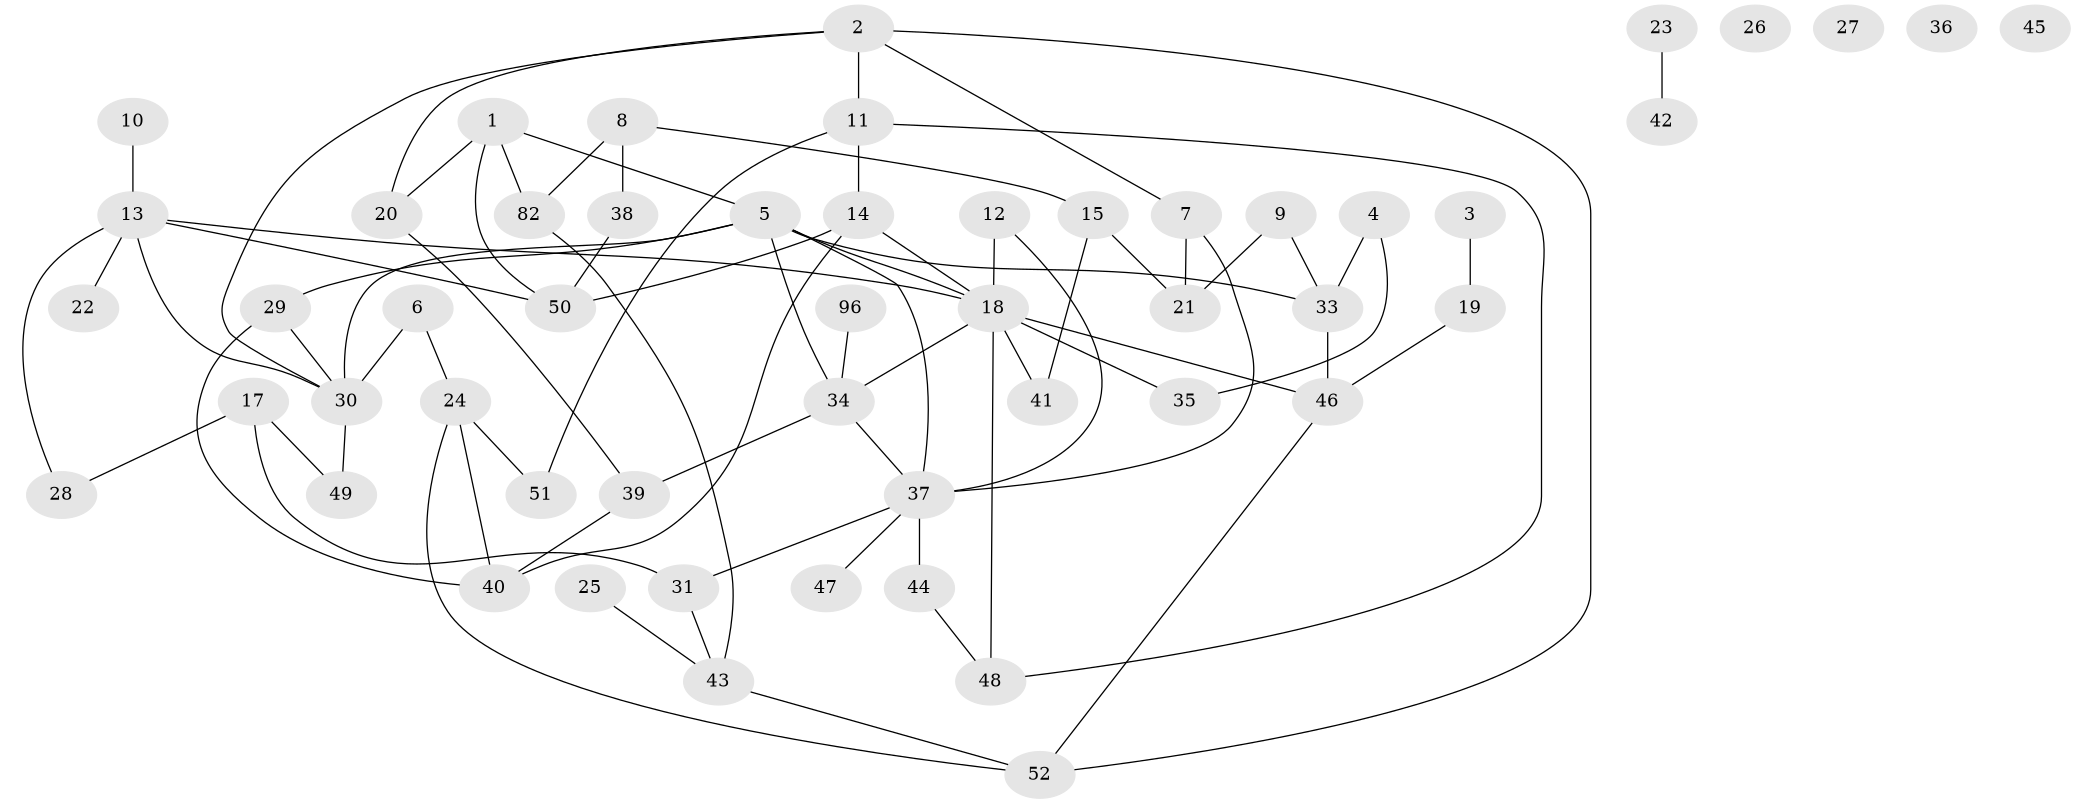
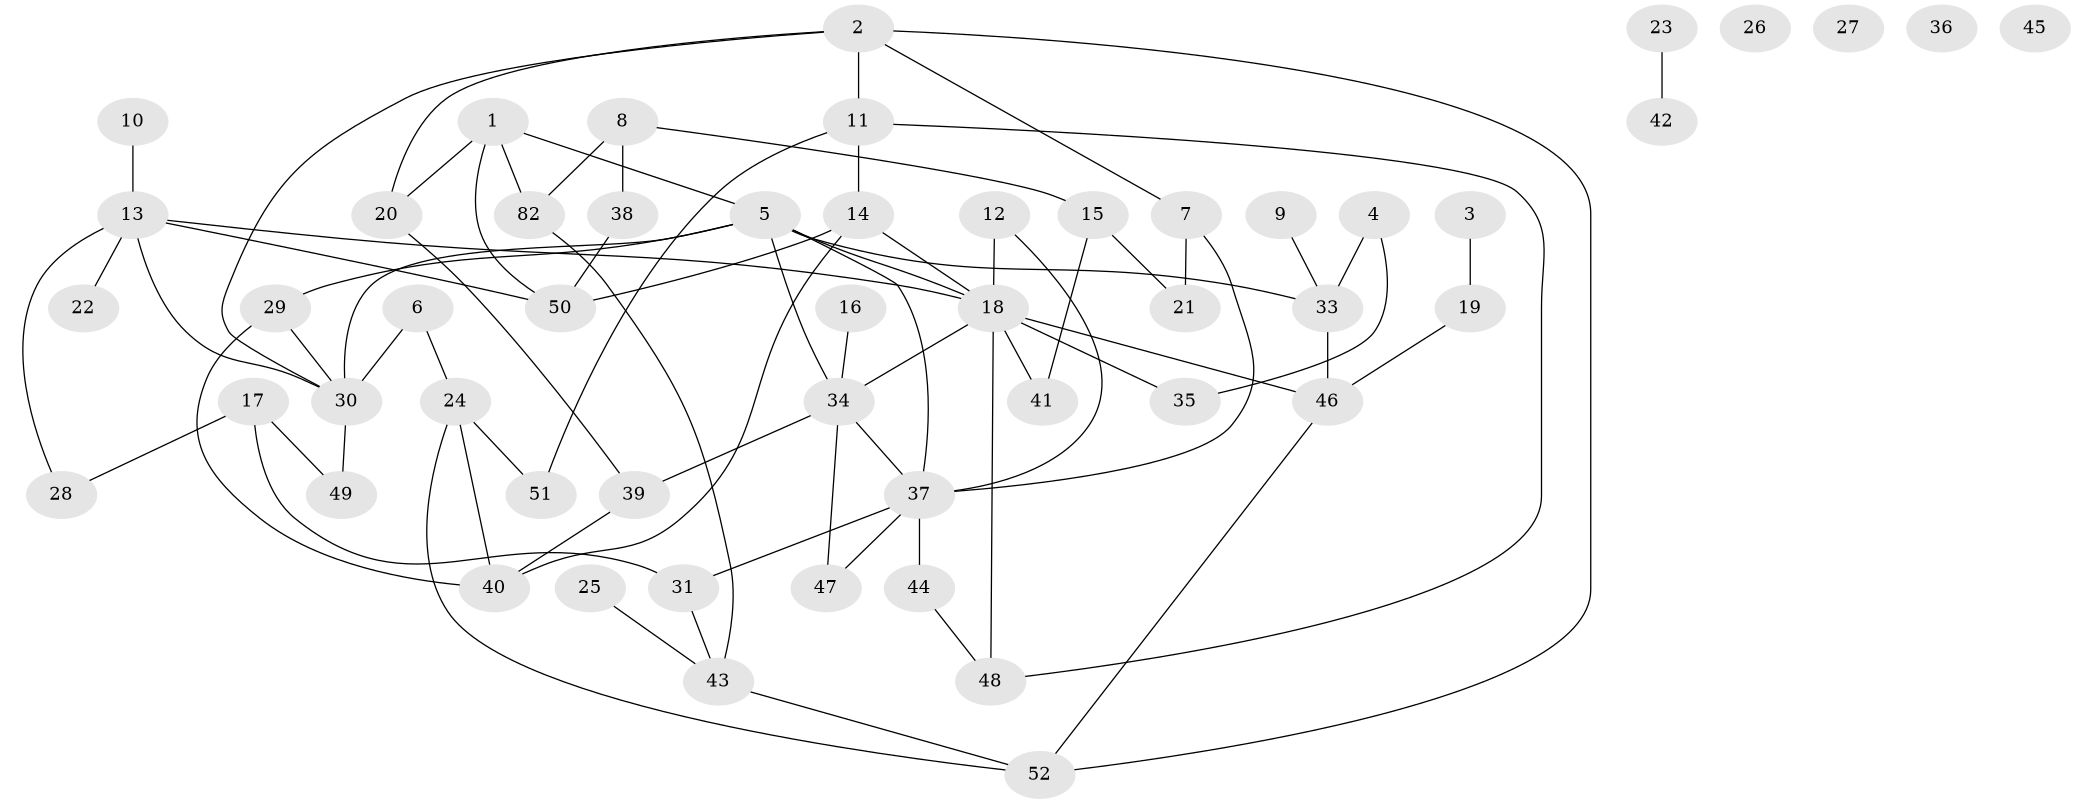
  graph {
    fontname="DejaVu Serif"
    node [color=gray90 fontname="DejaVu Serif" style=filled]
    edge [fontname="DejaVu Serif"]
    1
    5
    20
    n4 [label=82]
    50
    30
    33
    18
    29
    34
    37
    39
    43
    2
    7
    11
    52
    21
    14
    48
    51
    49
    3
    19
    46
    4
    35
    41
    40
    47
    31
    44
    6
    24
    8
    15
    38
    9
    10
    13
    22
    28
    12
-   16 [label=96]
+   16
    17
    23
    42
    25
    26
    27
    36
    45
    1 -- 5
    1 -- 20
    1 -- n4
    1 -- 50
    5 -- 30
    5 -- 33
    5 -- 18
    5 -- 29
    5 -- 34
    5 -- 37
    20 -- 39
    n4 -- 43
    30 -- 49
    33 -- 46
    18 -- 34
    18 -- 48
    18 -- 46
    18 -- 35
    18 -- 41
    29 -- 30
    29 -- 40
    34 -- 37
    34 -- 39
+   34 -- 47
    37 -- 47
    37 -- 31
    37 -- 44
    39 -- 40
    43 -- 52
    2 -- 20
    2 -- 30
    2 -- 7
    2 -- 11
    2 -- 52
    7 -- 37
    7 -- 21
    11 -- 14
    11 -- 48
    11 -- 51
    14 -- 50
    14 -- 18
    14 -- 40
    3 -- 19
    19 -- 46
    46 -- 52
    4 -- 33
    4 -- 35
    31 -- 43
    44 -- 48
    6 -- 30
    6 -- 24
    24 -- 52
    24 -- 51
    24 -- 40
    8 -- n4
    8 -- 15
    8 -- 38
    15 -- 21
    15 -- 41
    38 -- 50
    9 -- 33
-   9 -- 21
    10 -- 13
    13 -- 50
    13 -- 30
    13 -- 18
    13 -- 22
    13 -- 28
    12 -- 18
    12 -- 37
    16 -- 34
    17 -- 49
    17 -- 31
    17 -- 28
    23 -- 42
    25 -- 43
  }
